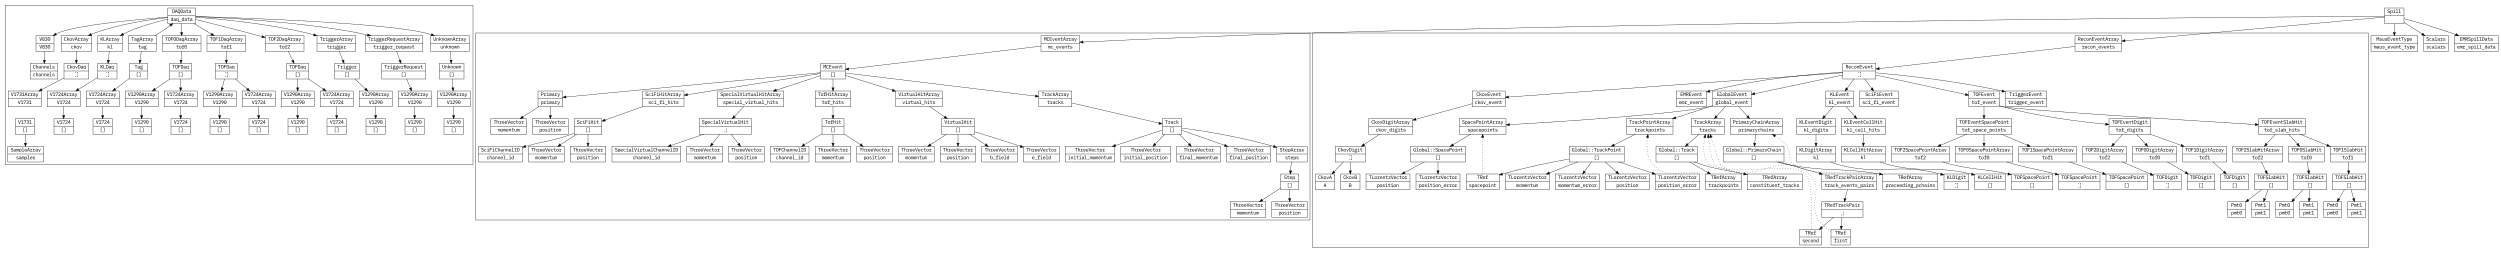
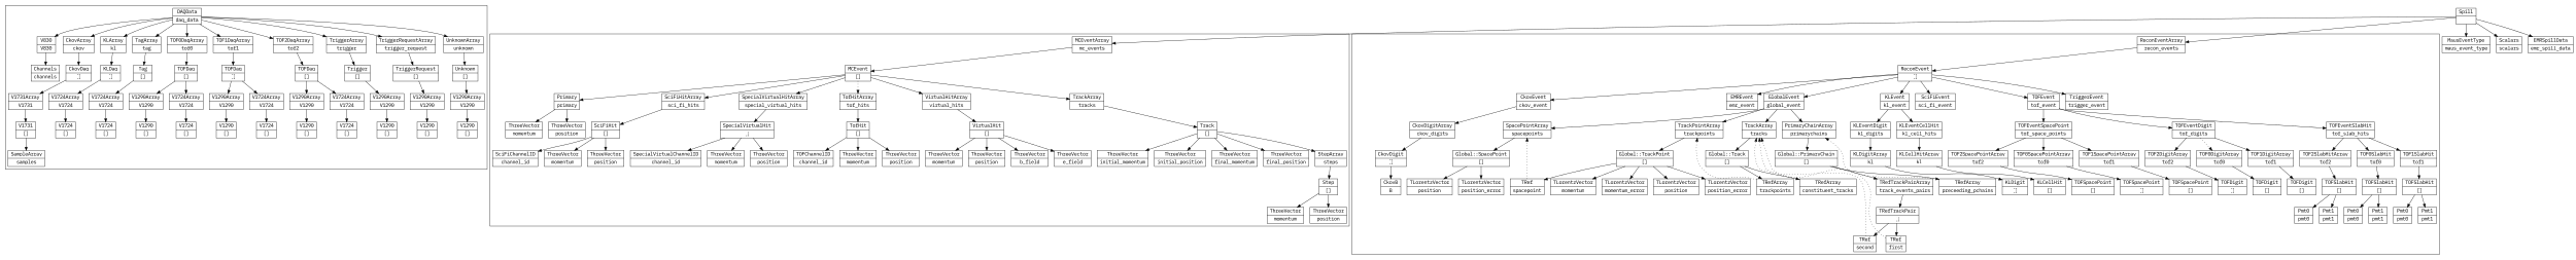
  digraph {
    fontname="IBM Plex Mono"
    node [fontname="IBM Plex Mono" shape=record]
    edge [fontname="IBM Plex Mono"]
    n1 [label="{DAQData|daq_data}"]
    n2 [label="{V830|V830}"]
    n3 [label="{CkovArray|ckov}"]
    n4 [label="{KLArray|kl}"]
    n5 [label="{TagArray|tag}"]
    n6 [label="{TOF0DaqArray|tof0}"]
    n7 [label="{TOF1DaqArray|tof1}"]
    n8 [label="{TOF2DaqArray|tof2}"]
    n9 [label="{TriggerArray|trigger}"]
    n10 [label="{TriggerRequestArray|trigger_request}"]
    n11 [label="{UnknownArray|unknown}"]
    n12 [label="{Channels|channels}"]
    n13 [label="{CkovDaq|[]}"]
    n14 [label="{V1731Array|V1731}"]
    n15 [label="{V1731|[]}"]
    n16 [label="{SampleArray|samples}"]
    n17 [label="{KLDaq|[]}"]
    n18 [label="{V1724Array|V1724}"]
    n19 [label="{V1724|[]}"]
    n20 [label="{Tag|[]}"]
    n21 [label="{V1724Array|V1724}"]
    n22 [label="{V1724|[]}"]
    n23 [label="{TOFDaq|[]}"]
    n24 [label="{V1290Array|V1290}"]
    n25 [label="{V1724Array|V1724}"]
    n26 [label="{V1290|[]}"]
    n27 [label="{V1724|[]}"]
    n28 [label="{TOFDaq|[]}"]
    n29 [label="{V1290Array|V1290}"]
    n30 [label="{V1724Array|V1724}"]
    n31 [label="{V1290|[]}"]
    n32 [label="{V1724|[]}"]
    n33 [label="{TOFDaq|[]}"]
    n34 [label="{V1290Array|V1290}"]
    n35 [label="{V1724Array|V1724}"]
    n36 [label="{V1290|[]}"]
    n37 [label="{V1724|[]}"]
    n38 [label="{Trigger|[]}"]
    n39 [label="{V1290Array|V1290}"]
    n40 [label="{V1290|[]}"]
    n41 [label="{TriggerRequest|[]}"]
    n42 [label="{V1290Array|V1290}"]
    n43 [label="{V1290|[]}"]
    n44 [label="{Unknown|[]}"]
    n45 [label="{V1290Array|V1290}"]
    n46 [label="{V1290|[]}"]
    n47 [label="{MCEventArray|mc_events}"]
    n48 [label="{MCEvent|[]}"]
    n49 [label="{Primary|primary}"]
    n50 [label="{SciFiHitArray|sci_fi_hits}"]
    n51 [label="{SpecialVirtualHitArray|special_virtual_hits}"]
    n52 [label="{TofHitArray|tof_hits}"]
    n53 [label="{VirtualHitArray|virtual_hits}"]
    n54 [label="{TrackArray|tracks}"]
    n55 [label="{ThreeVector|momentum}"]
    n56 [label="{ThreeVector|position}"]
    n57 [label="{SciFiHit|[]}"]
    n58 [label="{SciFiChannelID|channel_id}"]
    n59 [label="{ThreeVector|momentum}"]
    n60 [label="{ThreeVector|position}"]
    n61 [label="{SpecialVirtualHit|[]}"]
    n62 [label="{SpecialVirtualChannelID|channel_id}"]
    n63 [label="{ThreeVector|momentum}"]
    n64 [label="{ThreeVector|position}"]
    n65 [label="{TofHit|[]}"]
    n66 [label="{TOFChannelID|channel_id}"]
    n67 [label="{ThreeVector|momentum}"]
    n68 [label="{ThreeVector|position}"]
    n69 [label="{VirtualHit|[]}"]
    n70 [label="{ThreeVector|momentum}"]
    n71 [label="{ThreeVector|position}"]
    n72 [label="{ThreeVector|b_field}"]
    n73 [label="{ThreeVector|e_field}"]
    n74 [label="{Track|[]}"]
    n75 [label="{ThreeVector|initial_momentum}"]
    n76 [label="{ThreeVector|initial_position}"]
    n77 [label="{ThreeVector|final_momentum}"]
    n78 [label="{ThreeVector|final_position}"]
    n79 [label="{StepArray|steps}"]
    n80 [label="{Step|[]}"]
    n81 [label="{ThreeVector|momentum}"]
    n82 [label="{ThreeVector|position}"]
    n83 [label="{SpacePointArray|spacepoints}"]
    n84 [label="{TrackPointArray|trackpoints}"]
    n85 [label="{TrackArray|tracks}"]
    n86 [label="{PrimaryChainArray|primarychains}"]
    n87 [label="{ReconEventArray|recon_events}"]
    n88 [label="{ReconEvent|[]}"]
    n89 [label="{CkovEvent|ckov_event}"]
    n90 [label="{EMREvent|emr_event}"]
    n91 [label="{GlobalEvent|global_event}"]
    n92 [label="{KLEvent|kl_event}"]
    n93 [label="{SciFiEvent|sci_fi_event}"]
    n94 [label="{TOFEvent|tof_event}"]
    n95 [label="{TriggerEvent|trigger_event}"]
    n96 [label="{CkovDigitArray|ckov_digits}"]
    n97 [label="{CkovDigit|[]}"]
-   n98 [label="{CkovA|A}"]
    n99 [label="{CkovB|B}"]
    n100 [label="{Global::SpacePoint|[]}"]
    n101 [label="{TLorentzVector|position}"]
    n102 [label="{TLorentzVector|position_error}"]
    n103 [label="{Global::TrackPoint|[]}"]
    n104 [label="{TRef|spacepoint}"]
    n105 [label="{TLorentzVector|position}"]
    n106 [label="{TLorentzVector|position_error}"]
    n107 [label="{TLorentzVector|momentum}"]
    n108 [label="{TLorentzVector|momentum_error}"]
    n109 [label="{Global::Track|[]}"]
    n110 [label="{TRefArray|trackpoints}"]
    n111 [label="{TRefArray|constituent_tracks}"]
    n112 [label="{Global::PrimaryChain|[]}"]
    n113 [label="{TRefTrackPairArray|track_events_pairs}"]
    n114 [label="{TRefArray|preceeding_pchains}"]
    n115 [label="{TRefTrackPair|[]}"]
    n116 [label="{TRef|first}"]
    n117 [label="{TRef|second}"]
    n118 [label="{KLEventDigit|kl_digits}"]
    n119 [label="{KLEventCellHit|kl_cell_hits}"]
    n120 [label="{KLDigitArray|kl}"]
    n121 [label="{KLDigit|[]}"]
    n122 [label="{KLCellHitArray|kl}"]
    n123 [label="{KLCellHit|[]}"]
    n124 [label="{TOFEventDigit|tof_digits}"]
    n125 [label="{TOFEventSlabHit|tof_slab_hits}"]
    n126 [label="{TOFEventSpacePoint|tof_space_points}"]
    n127 [label="{TOF0DigitArray|tof0}"]
    n128 [label="{TOF1DigitArray|tof1}"]
    n129 [label="{TOF2DigitArray|tof2}"]
    n130 [label="{TOFDigit|[]}"]
    n131 [label="{TOFDigit|[]}"]
    n132 [label="{TOFDigit|[]}"]
    n133 [label="{TOF0SlabHit|tof0}"]
    n134 [label="{TOF1SlabHit|tof1}"]
    n135 [label="{TOF2SlabHitArray|tof2}"]
    n136 [label="{TOFSlabHit|[]}"]
    n137 [label="{Pmt0|pmt0}"]
    n138 [label="{Pmt1|pmt1}"]
    n139 [label="{TOFSlabHit|[]}"]
    n140 [label="{Pmt0|pmt0}"]
    n141 [label="{Pmt1|pmt1}"]
    n142 [label="{TOFSlabHit|[]}"]
    n143 [label="{Pmt0|pmt0}"]
    n144 [label="{Pmt1|pmt1}"]
    n145 [label="{TOF0SpacePointArray|tof0}"]
    n146 [label="{TOF1SpacePointArray|tof1}"]
    n147 [label="{TOF2SpacePointArray|tof2}"]
    n148 [label="{TOFSpacePoint|[]}"]
    n149 [label="{TOFSpacePoint|[]}"]
    n150 [label="{TOFSpacePoint|[]}"]
    n151 [label="{MausEventType|maus_event_type}"]
    n152 [label="{Scalars|scalars}"]
    n153 [label="{EMRSpillData|emr_spill_data}"]
    n154 [label="{Spill|}"]
    subgraph cluster_1 {
      n1
      n2
      n3
      n4
      n5
      n6
      n7
      n8
      n9
      n10
      n11
      n12
      n13
      n14
      n15
      n16
      n17
      n18
      n19
      n20
      n21
      n22
      n23
      n24
      n25
      n26
      n27
      n28
      n29
      n30
      n31
      n32
      n33
      n34
      n35
      n36
      n37
      n38
      n39
      n40
      n41
      n42
      n43
      n44
      n45
      n46
    }
    subgraph cluster_2 {
      n47
      n48
      n49
      n50
      n51
      n52
      n53
      n54
      n55
      n56
      n57
      n58
      n59
      n60
      n61
      n62
      n63
      n64
      n65
      n66
      n67
      n68
      n69
      n70
      n71
      n72
      n73
      n74
      n75
      n76
      n77
      n78
      n79
      n80
      n81
      n82
    }
    subgraph cluster_3 {
      n87
      n88
      n89
      n90
      n91
      n92
      n93
      n94
      n95
      n96
      n97
-     n98
      n99
      n100
      n101
      n102
      n103
      n104
      n105
      n106
      n107
      n108
      n109
      n110
      n111
      n112
      n113
      n114
      n115
      n116
      n117
      n118
      n119
      n120
      n121
      n122
      n123
      n124
      n125
      n126
      n127
      n128
      n129
      n130
      n131
      n132
      n133
      n134
      n135
      n136
      n137
      n138
      n139
      n140
      n141
      n142
      n143
      n144
      n145
      n146
      n147
      n148
      n149
      n150
      subgraph sub_4 {
        rank=same
        n83
        n84
        n85
        n86
      }
    }
    n1 -> n2
    n1 -> n3
    n1 -> n4
-   n5 -> n1
+   n1 -> n5
    n1 -> n6
    n1 -> n7
    n1 -> n8
    n1 -> n9
    n1 -> n10
    n1 -> n11
    n2 -> n12
    n3 -> n13
    n4 -> n17
    n5 -> n20
    n6 -> n23
    n7 -> n28
    n8 -> n33
    n9 -> n38
    n10 -> n41
    n11 -> n44
    n13 -> n14
+   n14 -> n15
    n15 -> n16
    n17 -> n18
    n18 -> n19
    n20 -> n21
    n21 -> n22
    n23 -> n24
    n23 -> n25
    n24 -> n26
    n25 -> n27
    n28 -> n29
    n28 -> n30
    n29 -> n31
    n30 -> n32
    n33 -> n34
    n33 -> n35
    n34 -> n36
    n35 -> n37
    n38 -> n39
    n39 -> n40
    n41 -> n42
    n42 -> n43
    n44 -> n45
    n45 -> n46
    n47 -> n48
    n48 -> n49
    n48 -> n50
    n48 -> n51
-   n48 -> n52
+   n48 -> n52 [style=dotted]
    n48 -> n53
    n48 -> n54
    n49 -> n55
    n49 -> n56
    n50 -> n57
    n51 -> n61
    n52 -> n65
    n53 -> n69
    n54 -> n74
    n57 -> n58
    n57 -> n59
    n57 -> n60
    n61 -> n62
    n61 -> n63
    n61 -> n64
    n65 -> n66
    n65 -> n67
    n65 -> n68
    n69 -> n70
    n69 -> n71
    n69 -> n72
    n69 -> n73
    n74 -> n75
    n74 -> n76
    n74 -> n77
    n74 -> n78
    n74 -> n79
    n79 -> n80
    n80 -> n81
    n80 -> n82
    n83 -> n100
    n84 -> n103
    n85 -> n109
    n86 -> n112
    n87 -> n88
    n88 -> n89
    n88 -> n90
    n88 -> n91
    n88 -> n92
    n88 -> n93
    n88 -> n94
    n88 -> n95
    n89 -> n96
    n91 -> n83
    n91 -> n84
    n91 -> n85
    n91 -> n86
    n92 -> n118
    n92 -> n119
    n94 -> n124
    n94 -> n125
    n94 -> n126
    n96 -> n97
-   n97 -> n98
    n97 -> n99
    n100 -> n101
    n100 -> n102
    n103 -> n104
    n103 -> n105
    n103 -> n106
    n103 -> n107
    n103 -> n108
    n104 -> n83 [style=dotted]
    n109 -> n110
    n109 -> n111
    n110 -> n84 [style=dotted]
    n111 -> n85 [style=dotted]
    n112 -> n113
    n112 -> n114
    n113 -> n115
    n114 -> n86 [style=dotted]
    n115 -> n116
    n115 -> n117
    n116 -> n85 [style=dotted]
    n117 -> n85 [style=dotted]
    n118 -> n120
    n119 -> n122
    n120 -> n121
    n122 -> n123
-   n124 -> n127
+   n124 -> n127 [style=dotted]
    n124 -> n128
    n124 -> n129
    n125 -> n133
    n125 -> n134
    n125 -> n135
    n126 -> n145
    n126 -> n146
    n126 -> n147
    n127 -> n130
    n128 -> n131
    n129 -> n132
    n133 -> n136
    n134 -> n139
    n135 -> n142
    n136 -> n137
    n136 -> n138
    n139 -> n140
    n139 -> n141
    n142 -> n143
    n142 -> n144
    n145 -> n148
    n146 -> n149
    n147 -> n150
    n154 -> n47
    n154 -> n87
    n154 -> n151
    n154 -> n152
    n154 -> n153
  }
